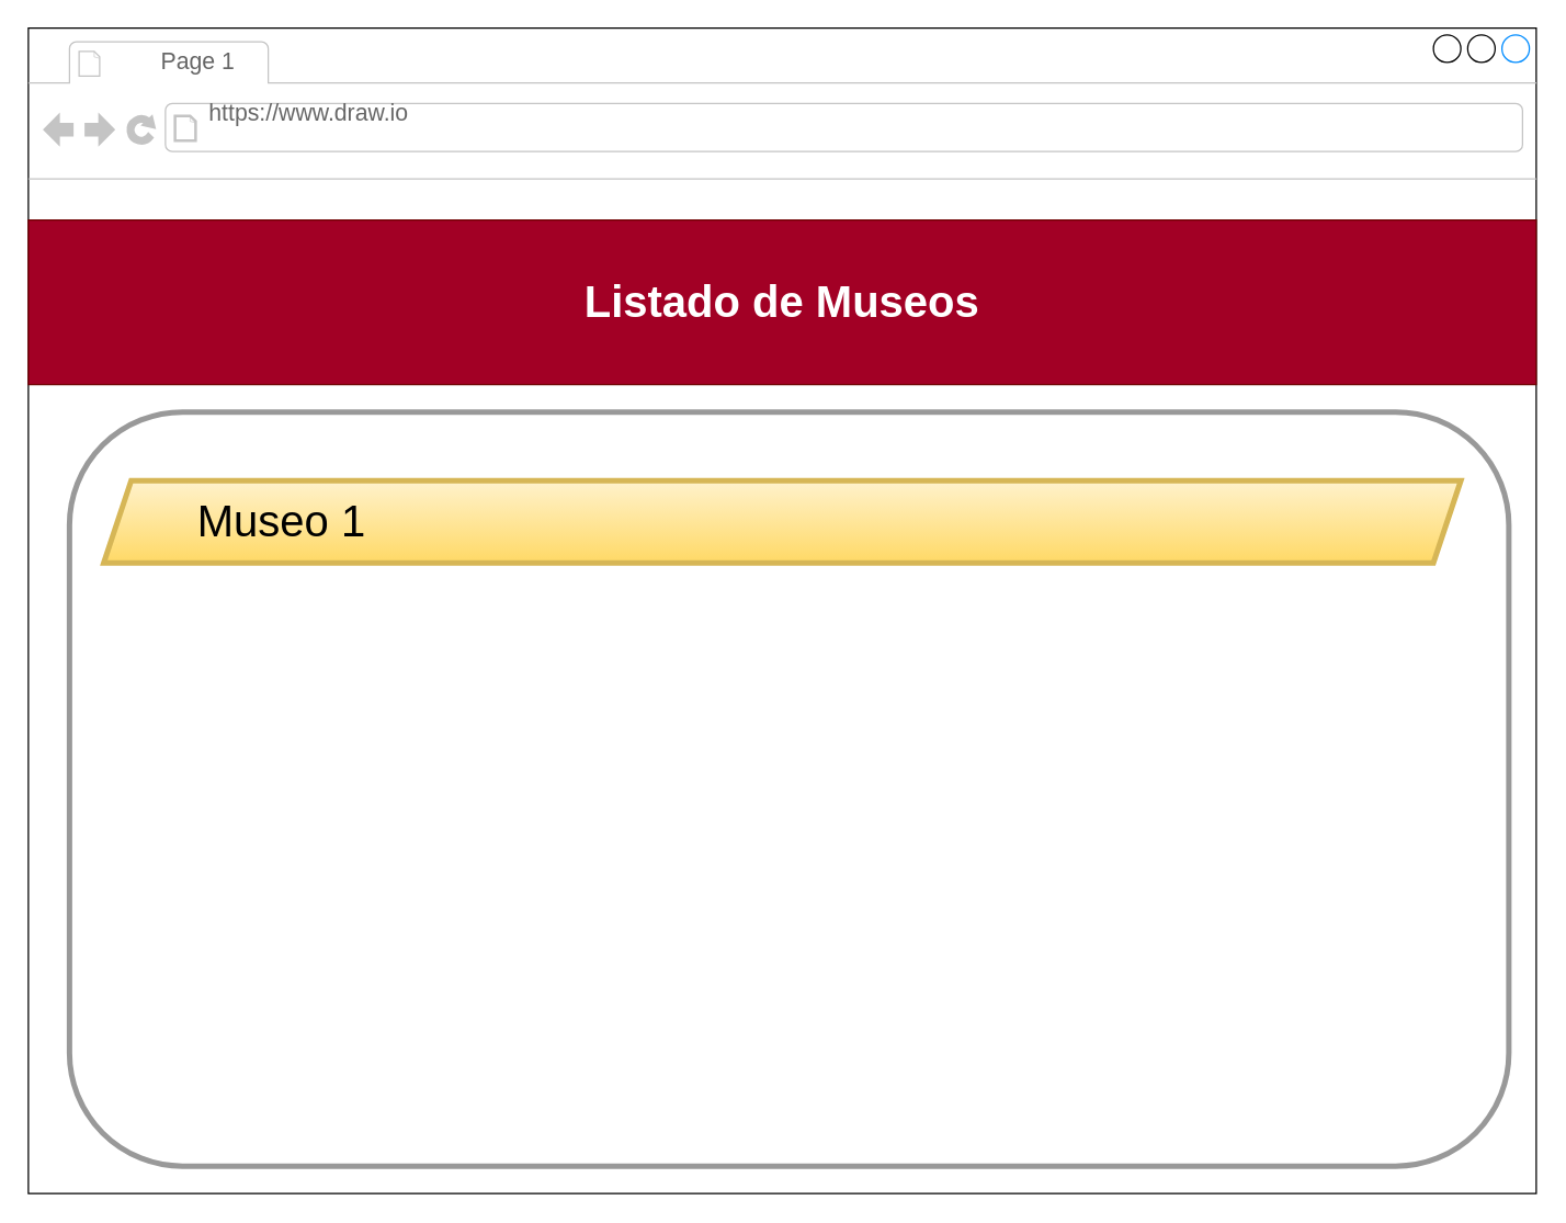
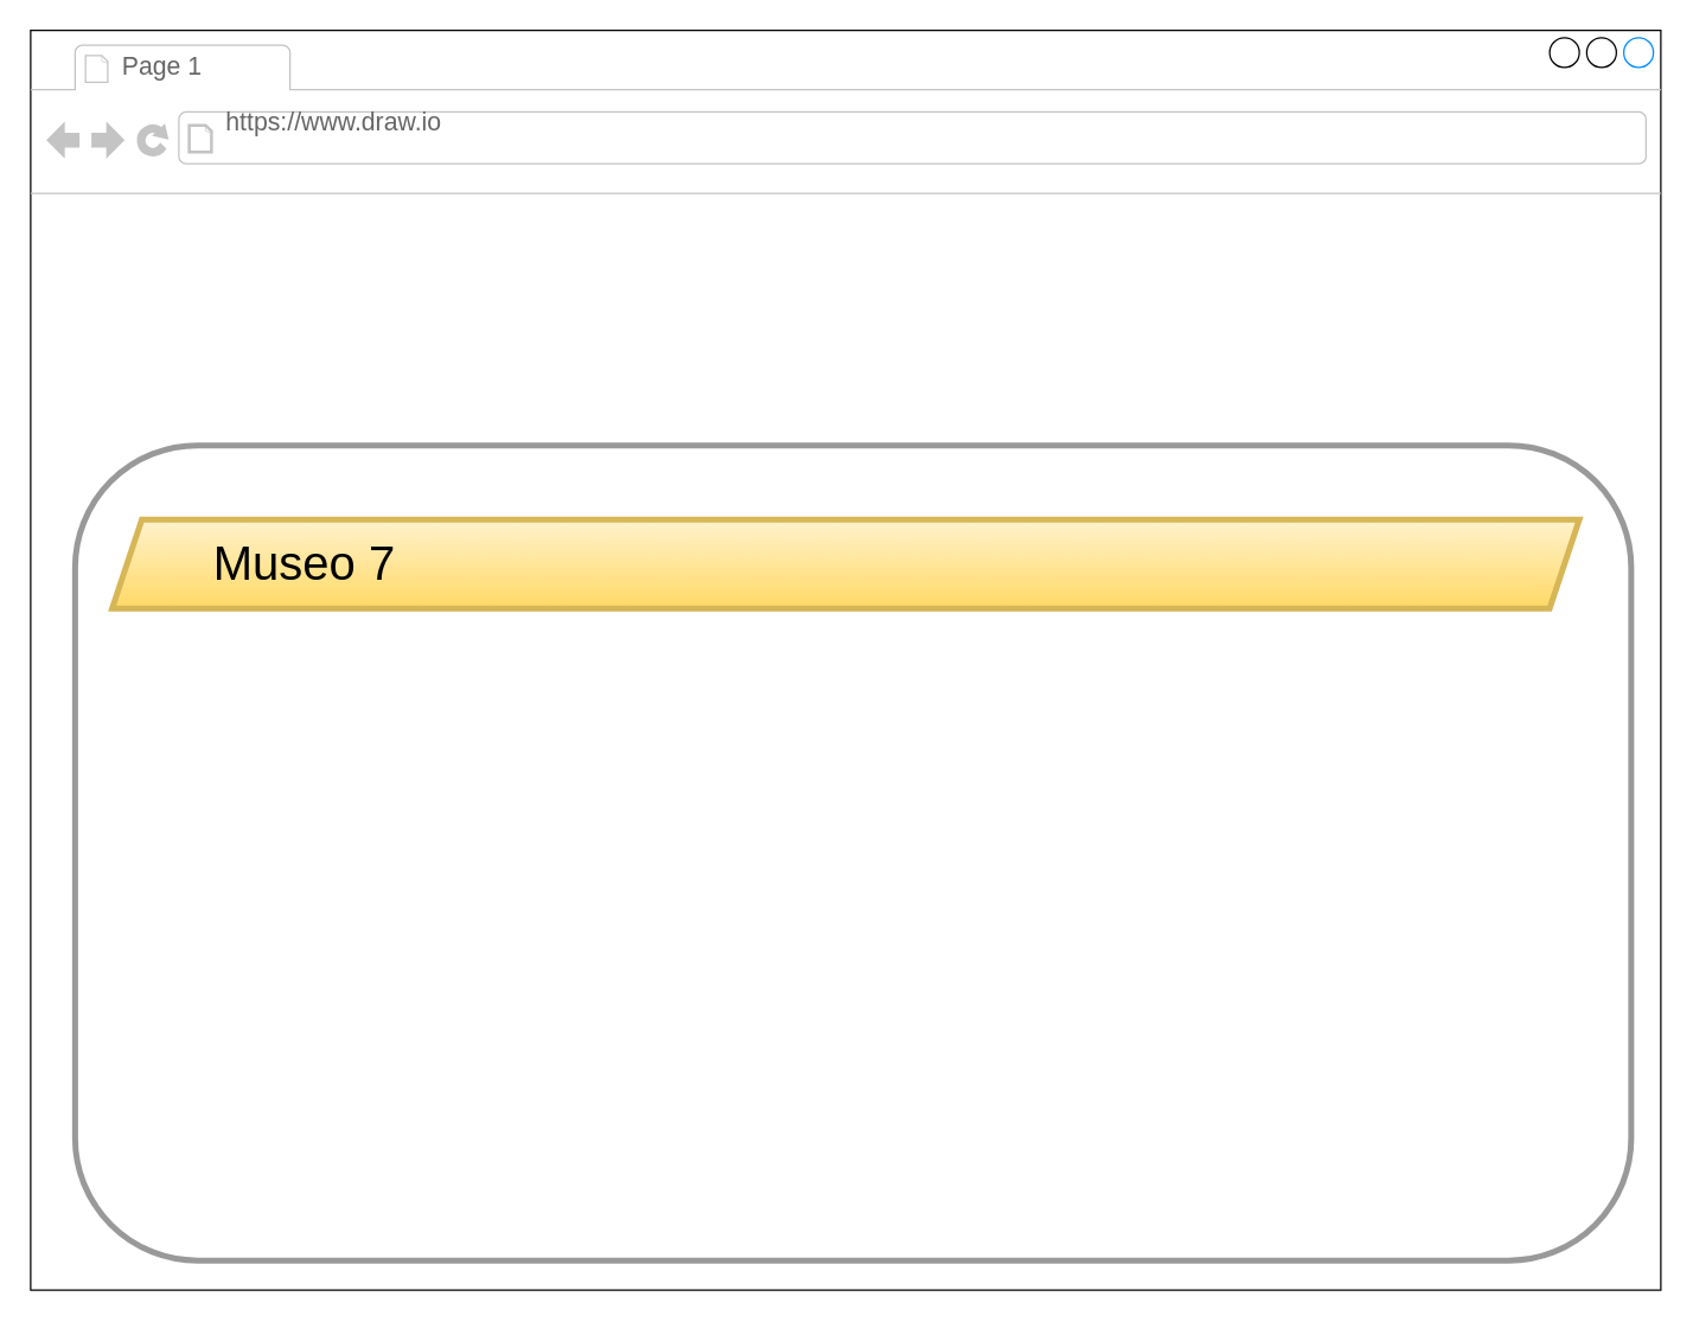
  <mxCell id="0" />
  <mxCell id="1" parent="0" />
  <mxCell id="2" value="" style="strokeWidth=1;shadow=0;dashed=0;align=center;html=1;shape=mxgraph.mockup.containers.browserWindow;rSize=0;strokeColor2=#008cff;strokeColor3=#c4c4c4;mainText=,;recursiveResize=0;fontSize=21;" vertex="1" parent="1"><mxGeometry width="1100" height="850" as="geometry" x="20" y="20" /></mxCell>
- <mxCell id="3" value="Page 1" style="strokeWidth=1;shadow=0;dashed=0;align=center;html=1;shape=mxgraph.mockup.containers.anchor;fontSize=17;fontColor=#666666;align=left;" vertex="1" parent="2"><mxGeometry x="95" y="12" width="110" height="26" as="geometry" /></mxCell>
+ <mxCell id="3" value="Page 1" style="strokeWidth=1;shadow=0;dashed=0;align=center;html=1;shape=mxgraph.mockup.containers.anchor;fontSize=17;fontColor=#666666;align=left;" vertex="1" parent="2"><mxGeometry x="60" y="12" width="110" height="26" as="geometry" /></mxCell>
  <mxCell id="4" value="https://www.draw.io" style="strokeWidth=1;shadow=0;dashed=0;align=center;html=1;shape=mxgraph.mockup.containers.anchor;rSize=0;fontSize=17;fontColor=#666666;align=left;" vertex="1" parent="2"><mxGeometry x="130" y="50" width="250" height="26" as="geometry" /></mxCell>
- <mxCell id="5" value="&lt;h1 style=&quot;font-size: 32px;&quot;&gt;Listado de Museos&lt;/h1&gt;" style="text;html=1;strokeColor=#6F0000;fillColor=#a20025;align=center;verticalAlign=middle;whiteSpace=wrap;rounded=0;fontColor=#ffffff;gradientDirection=south;fontSize=32;" vertex="1" parent="2"><mxGeometry y="140" width="1100" height="120" as="geometry" /></mxCell>
  <mxCell id="6" value="" style="rounded=1;whiteSpace=wrap;html=1;perimeterSpacing=18;strokeWidth=4;opacity=40;glass=0;shadow=0;sketch=0;" vertex="1" parent="2"><mxGeometry x="30" y="280" width="1050" height="550" as="geometry" /></mxCell>
  <mxCell id="7" value="" style="shape=parallelogram;perimeter=parallelogramPerimeter;whiteSpace=wrap;html=1;fixedSize=1;rounded=0;shadow=0;glass=0;sketch=0;fontFamily=Helvetica;fontSize=32;strokeWidth=4;fillColor=#fff2cc;strokeColor=#d6b656;gradientColor=#ffd966;" vertex="1" parent="2"><mxGeometry x="55" y="330" width="990" height="60" as="geometry" /></mxCell>
- <mxCell id="8" value="Museo 1" style="text;html=1;strokeColor=none;fillColor=none;align=center;verticalAlign=middle;whiteSpace=wrap;rounded=0;shadow=0;glass=0;sketch=0;fontFamily=Helvetica;fontSize=32;fontColor=default;opacity=40;" vertex="1" parent="2"><mxGeometry x="80" y="345" width="210" height="30" as="geometry" /></mxCell>
+ <mxCell id="8" value="Museo 7" style="text;html=1;strokeColor=none;fillColor=none;align=center;verticalAlign=middle;whiteSpace=wrap;rounded=0;shadow=0;glass=0;sketch=0;fontFamily=Helvetica;fontSize=32;fontColor=default;opacity=40;" vertex="1" parent="2"><mxGeometry x="80" y="345" width="210" height="30" as="geometry" /></mxCell>
